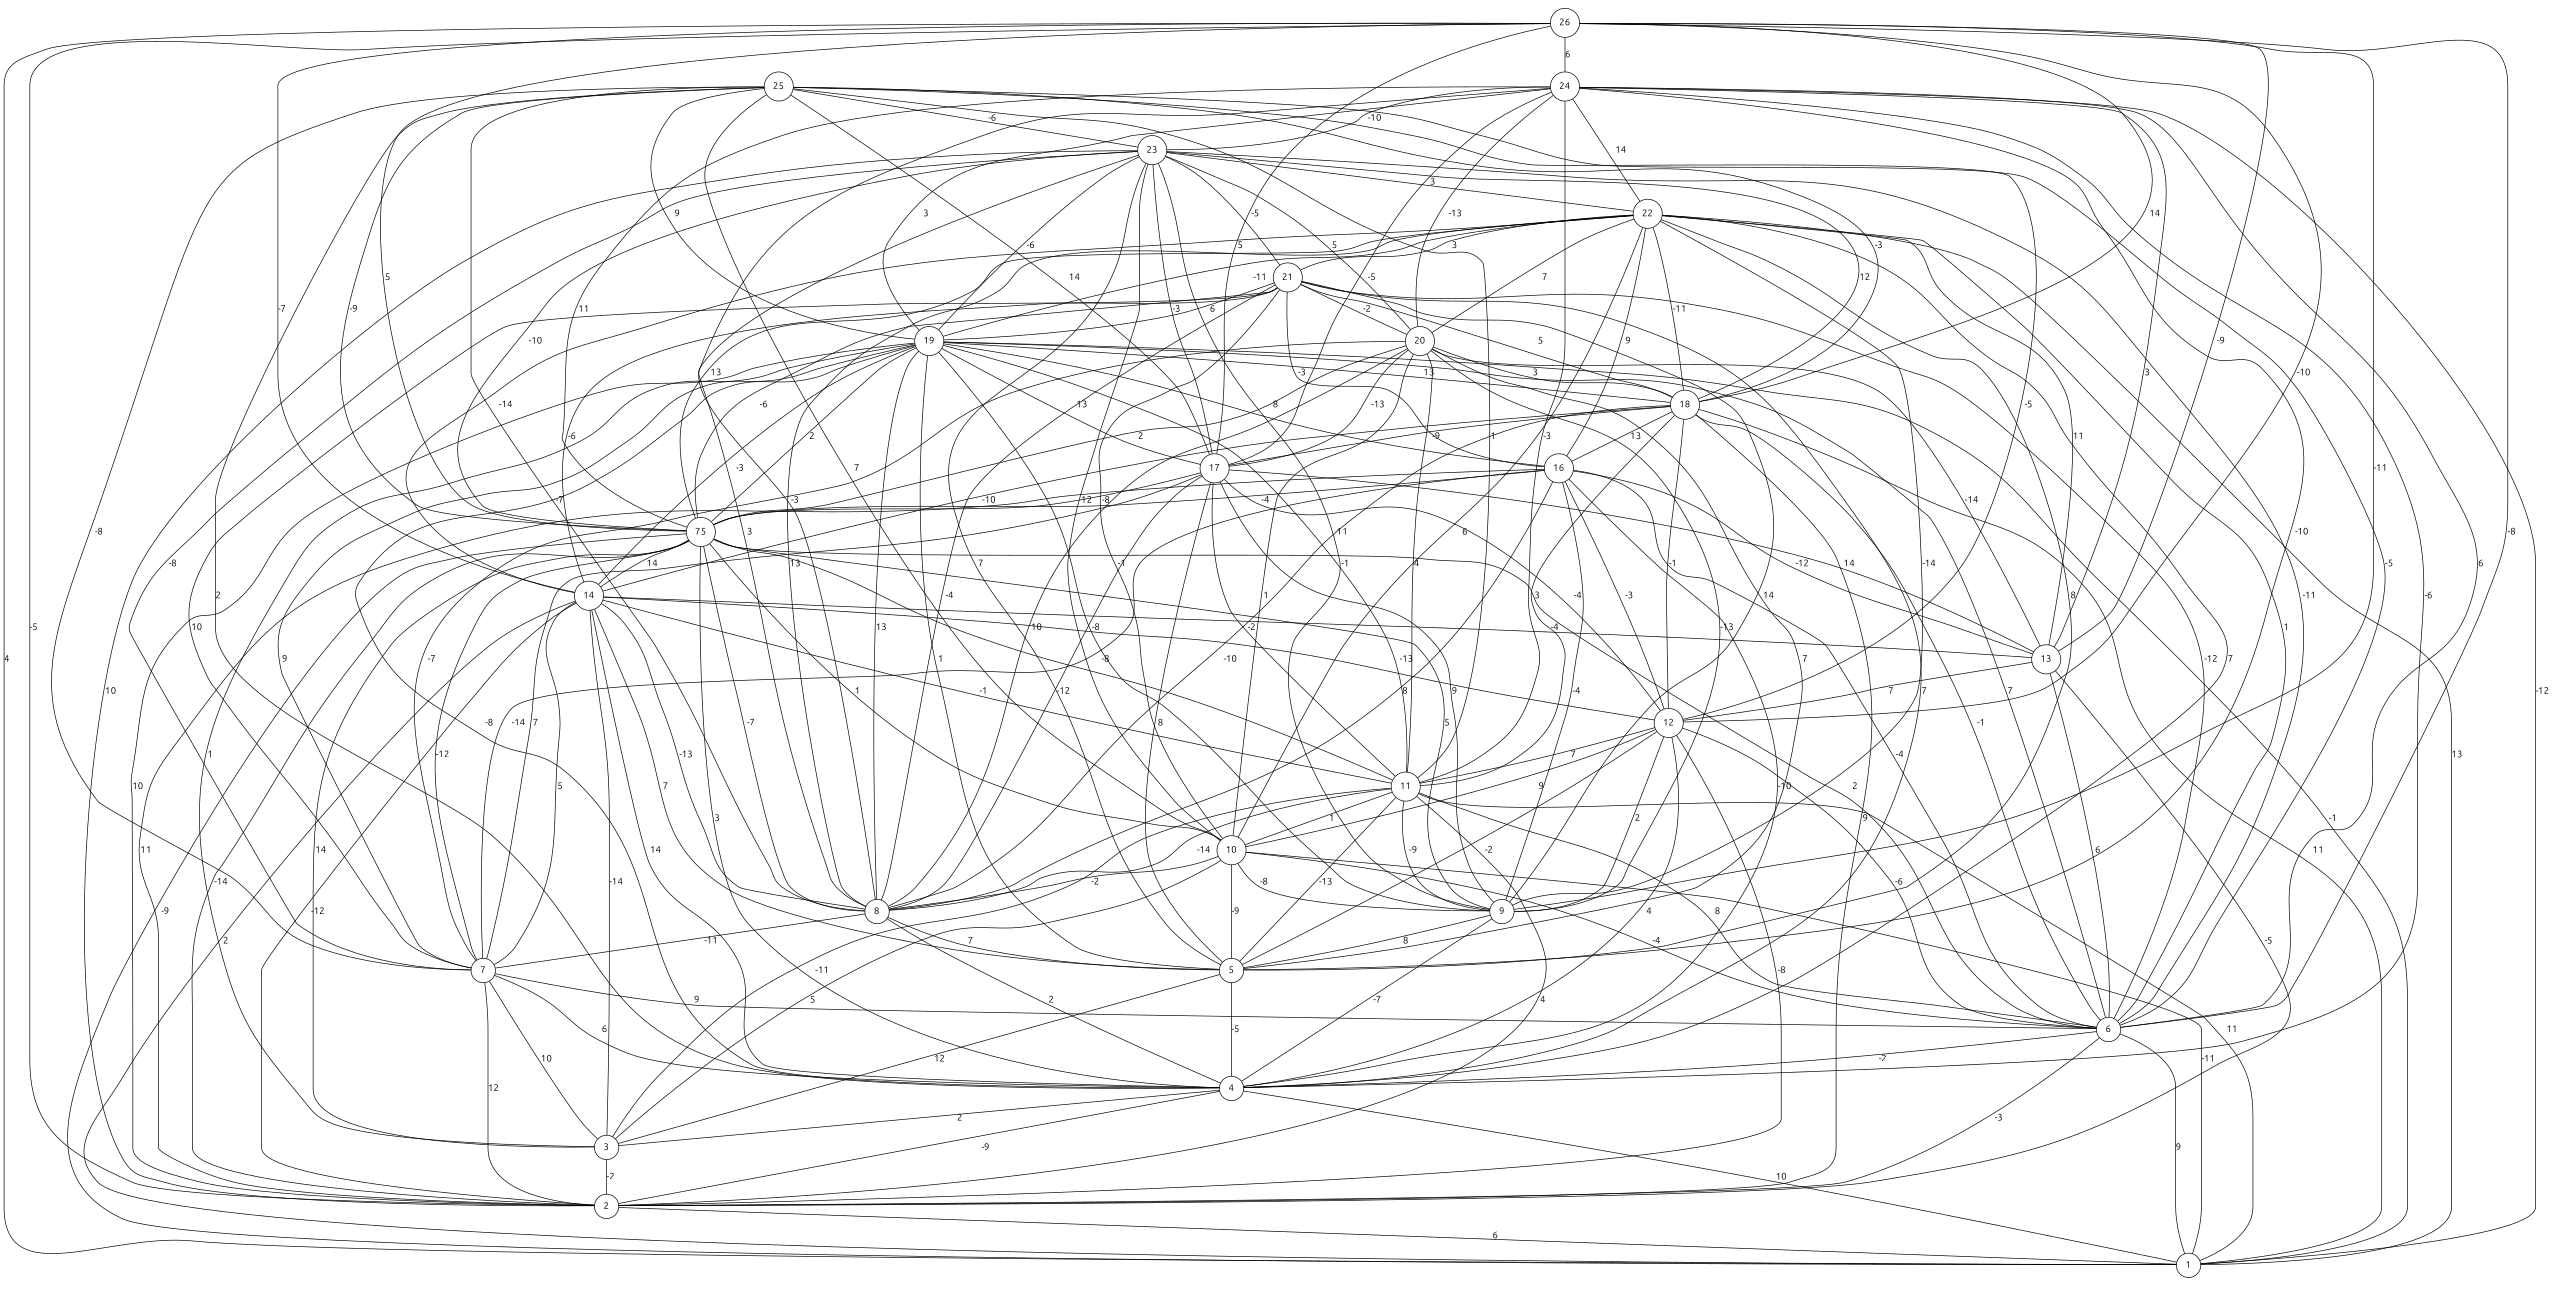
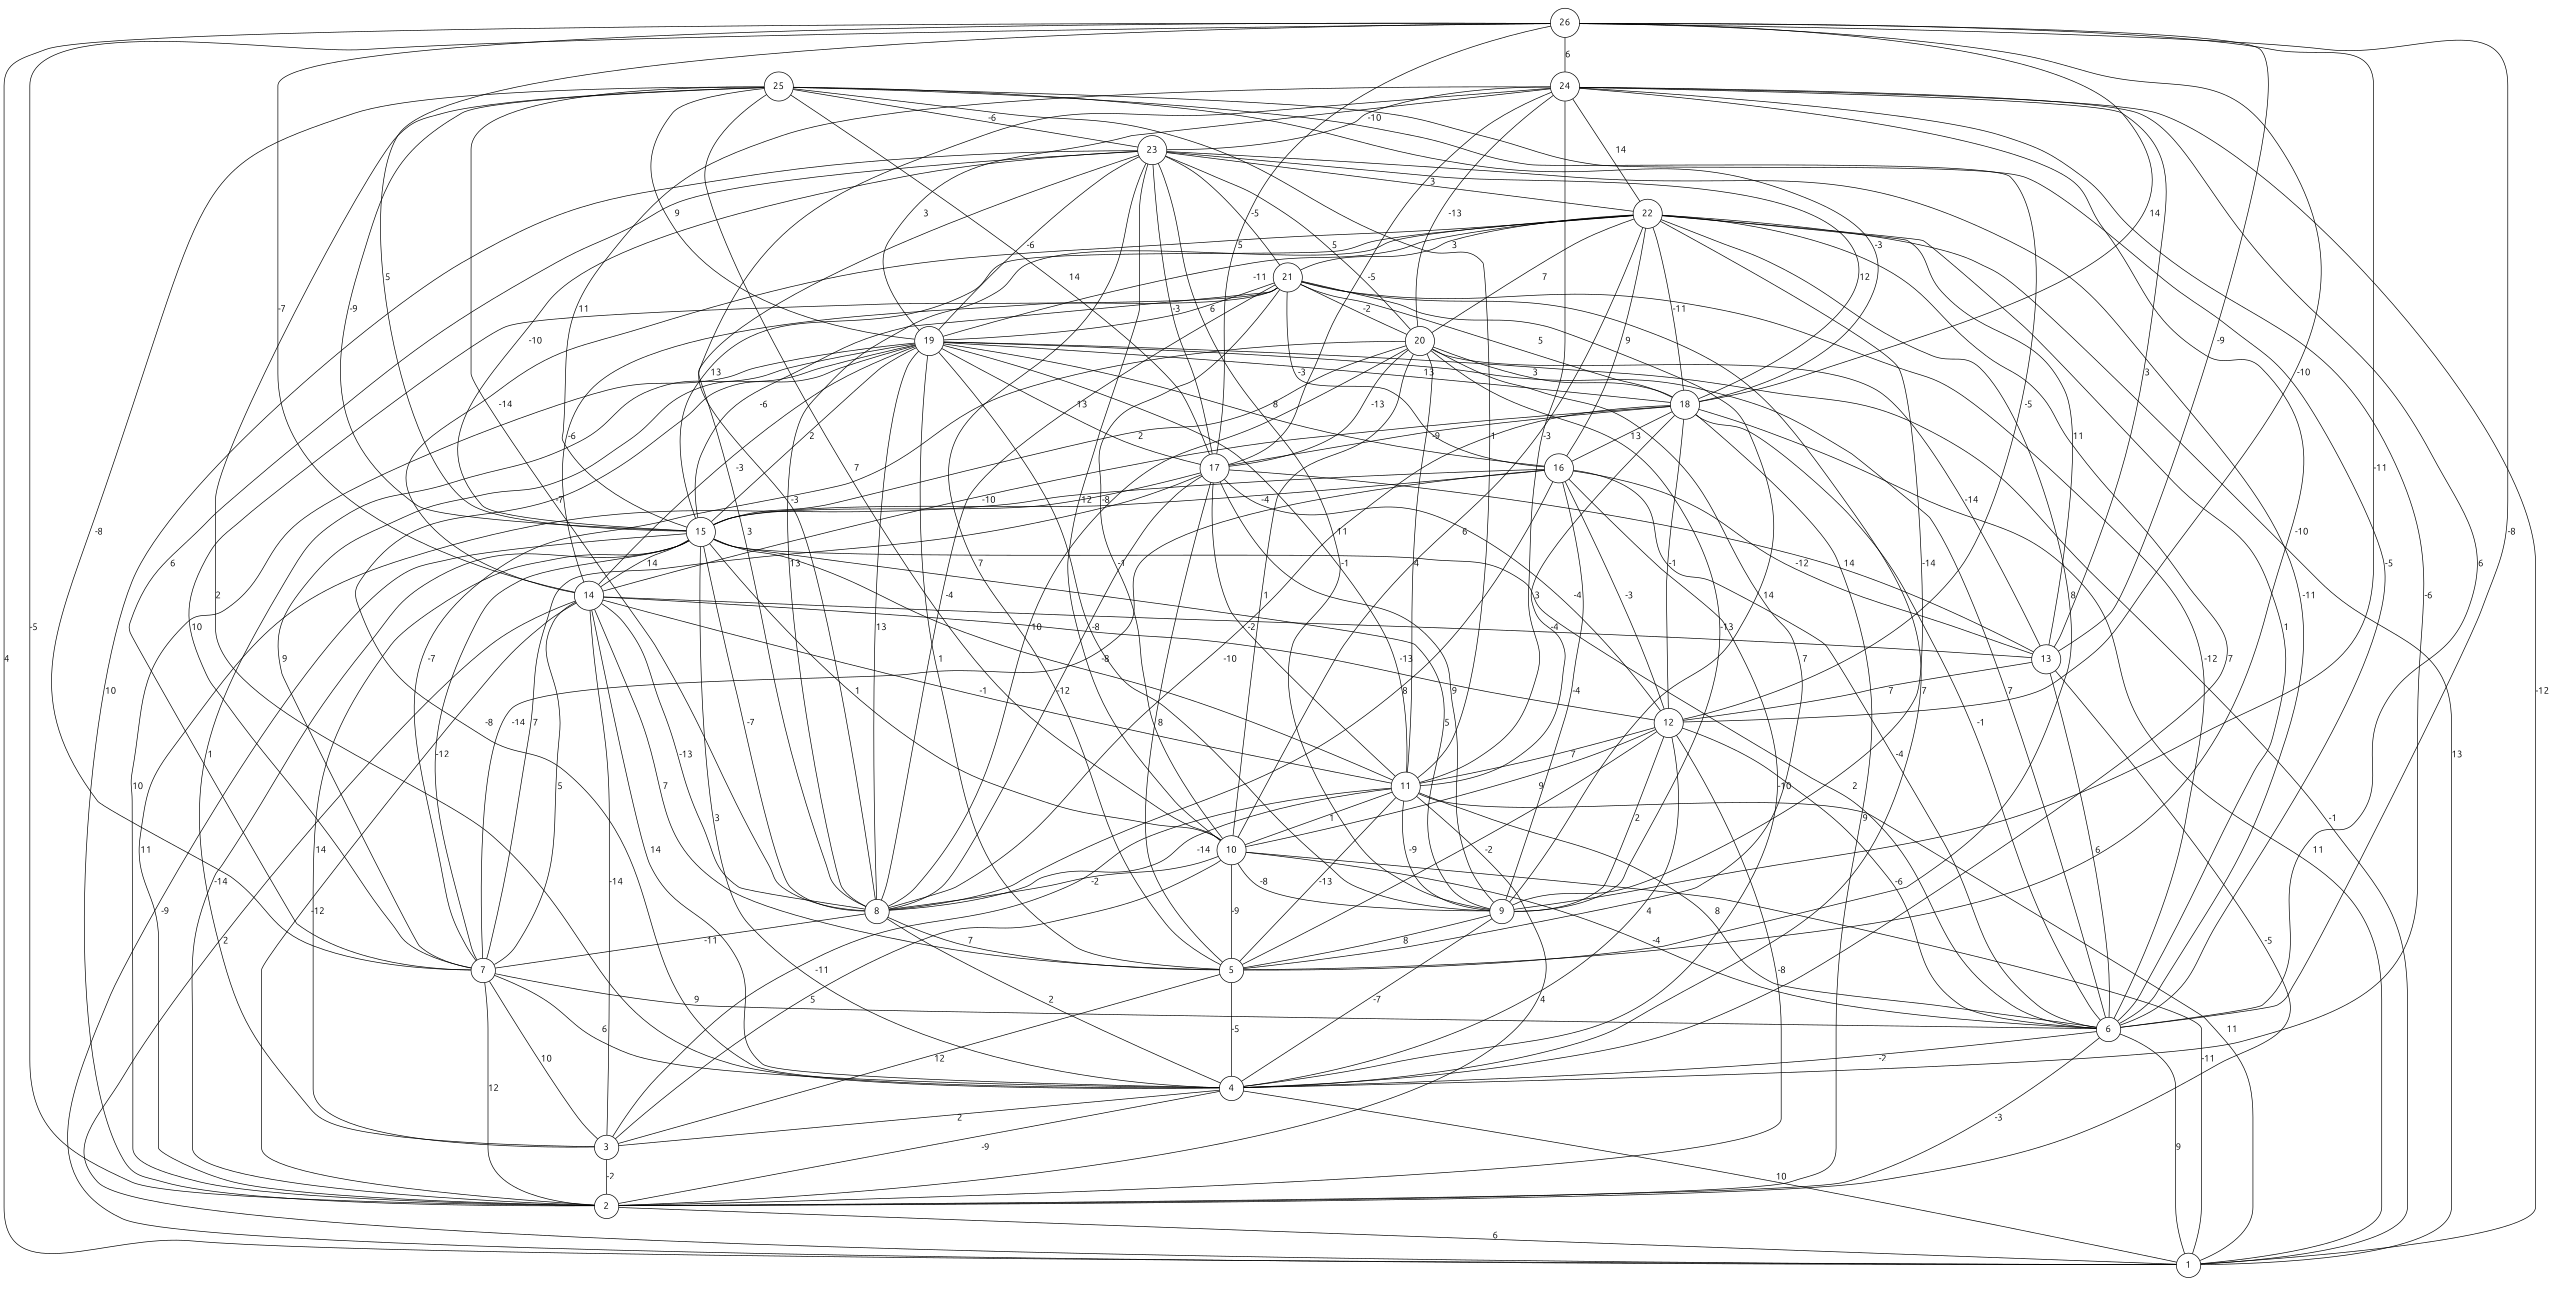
  graph {
    fontname=Ubuntu
    node [fontname=Ubuntu shape=circle]
    edge [fontname=Ubuntu]
    26
    1
    2
    6
    9
    12
    13
    14
-   15 [label=75]
+   15
    17
    18
    24
    4
    5
    10
    11
    7
    8
    3
    16
    19
    23
    20
    22
    21
    25
    26 -- 1 [label=4]
    26 -- 2 [label=-5]
    26 -- 6 [label=-8]
    26 -- 9 [label=-11]
    26 -- 12 [label=-10]
    26 -- 13 [label=-9]
    26 -- 14 [label=-7]
    26 -- 15 [label=5]
    26 -- 17 [label=5]
    26 -- 18 [label=14]
    26 -- 24 [label=6]
    2 -- 1 [label=6]
    6 -- 1 [label=9]
    6 -- 2 [label=-3]
    6 -- 4 [label=-2]
    9 -- 4 [label=-7]
    9 -- 5 [label=8]
    12 -- 2 [label=-8]
    12 -- 6 [label=-6]
    12 -- 9 [label=2]
    12 -- 4 [label=4]
    12 -- 5 [label=-2]
    12 -- 10 [label=9]
    12 -- 11 [label=7]
    13 -- 2 [label=-5]
    13 -- 6 [label=6]
    13 -- 12 [label=7]
    14 -- 1 [label=2]
    14 -- 2 [label=-12]
    14 -- 12 [label=-13]
    14 -- 13 [label=-4]
    14 -- 4 [label=14]
    14 -- 5 [label=7]
    14 -- 11 [label=-1]
    14 -- 7 [label=5]
    14 -- 8 [label=-13]
    14 -- 3 [label=-14]
    15 -- 1 [label=-9]
    15 -- 2 [label=-14]
    15 -- 6 [label=2]
    15 -- 9 [label=5]
    15 -- 14 [label=14]
    15 -- 4 [label=3]
    15 -- 10 [label=1]
    15 -- 11 [label=-8]
    15 -- 7 [label=-12]
    15 -- 8 [label=-7]
    15 -- 3 [label=14]
    17 -- 9 [label=9]
    17 -- 12 [label=-4]
    17 -- 13 [label=14]
    17 -- 15 [label=-8]
    17 -- 5 [label=8]
    17 -- 11 [label=-2]
    17 -- 7 [label=7]
    17 -- 8 [label=-12]
    18 -- 1 [label=11]
    18 -- 2 [label=9]
    18 -- 6 [label=-1]
    18 -- 12 [label=-1]
    18 -- 14 [label=-10]
    18 -- 17 [label=-9]
    18 -- 11 [label=3]
    18 -- 8 [label=-10]
    18 -- 16 [label=13]
    24 -- 1 [label=-12]
    24 -- 6 [label=6]
    24 -- 13 [label=3]
    24 -- 15 [label=11]
    24 -- 17 [label=-5]
    24 -- 4 [label=-6]
    24 -- 5 [label=-10]
    24 -- 11 [label=-3]
    24 -- 8 [label=-3]
    24 -- 19 [label=3]
    24 -- 23 [label=-10]
    24 -- 20 [label=-13]
    24 -- 22 [label=14]
    4 -- 1 [label=10]
    4 -- 2 [label=-9]
    4 -- 3 [label=2]
    5 -- 4 [label=-5]
    5 -- 3 [label=12]
    10 -- 1 [label=-11]
    10 -- 6 [label=-4]
    10 -- 9 [label=-8]
    10 -- 5 [label=-9]
    10 -- 8 [label=-2]
    10 -- 3 [label=5]
    11 -- 1 [label=11]
    11 -- 2 [label=4]
    11 -- 6 [label=8]
    11 -- 9 [label=-9]
    11 -- 5 [label=-13]
    11 -- 10 [label=1]
    11 -- 8 [label=-14]
    11 -- 3 [label=-11]
    7 -- 2 [label=12]
    7 -- 6 [label=9]
    7 -- 4 [label=6]
    7 -- 3 [label=10]
    8 -- 4 [label=2]
    8 -- 5 [label=7]
    8 -- 7 [label=-11]
    3 -- 2 [label=-2]
    16 -- 2 [label=11]
    16 -- 6 [label=-4]
    16 -- 9 [label=-4]
    16 -- 12 [label=-3]
    16 -- 13 [label=-12]
    16 -- 15 [label=-4]
    16 -- 4 [label=-10]
    16 -- 7 [label=-14]
    16 -- 8 [label=8]
    19 -- 1 [label=-1]
    19 -- 2 [label=10]
    19 -- 6 [label=7]
    19 -- 9 [label=-8]
    19 -- 14 [label=-3]
    19 -- 15 [label=2]
    19 -- 17 [label=13]
    19 -- 18 [label=13]
    19 -- 4 [label=-8]
    19 -- 5 [label=1]
    19 -- 11 [label=-1]
    19 -- 7 [label=9]
    19 -- 8 [label=13]
    19 -- 3 [label=1]
    19 -- 16 [label=8]
    23 -- 2 [label=10]
    23 -- 6 [label=-11]
    23 -- 9 [label=11]
    23 -- 15 [label=-10]
    23 -- 17 [label=-3]
    23 -- 18 [label=12]
    23 -- 5 [label=7]
    23 -- 10 [label=12]
-   23 -- 7 [label=-8]
+   23 -- 7 [label=6]
    23 -- 8 [label=3]
    23 -- 19 [label=-6]
    23 -- 20 [label=5]
    23 -- 22 [label=3]
    23 -- 21 [label=-5]
    20 -- 9 [label=-13]
    20 -- 13 [label=-14]
    20 -- 15 [label=2]
    20 -- 17 [label=-13]
    20 -- 18 [label=3]
    20 -- 5 [label=7]
    20 -- 10 [label=1]
    20 -- 11 [label=4]
    20 -- 7 [label=-7]
    20 -- 8 [label=10]
    22 -- 1 [label=13]
    22 -- 6 [label=1]
    22 -- 9 [label=-14]
    22 -- 13 [label=11]
    22 -- 14 [label=-14]
    22 -- 15 [label=13]
    22 -- 18 [label=-11]
    22 -- 4 [label=7]
    22 -- 5 [label=8]
    22 -- 10 [label=6]
    22 -- 8 [label=13]
    22 -- 16 [label=9]
    22 -- 19 [label=-11]
    22 -- 20 [label=7]
    22 -- 21 [label=3]
    21 -- 6 [label=-12]
    21 -- 9 [label=14]
    21 -- 14 [label=-6]
    21 -- 15 [label=-6]
    21 -- 18 [label=5]
    21 -- 4 [label=7]
    21 -- 10 [label=-1]
    21 -- 7 [label=10]
    21 -- 8 [label=-4]
    21 -- 16 [label=-3]
    21 -- 19 [label=6]
    21 -- 20 [label=-2]
    25 -- 6 [label=-5]
    25 -- 12 [label=-5]
    25 -- 15 [label=-9]
    25 -- 17 [label=14]
    25 -- 18 [label=-3]
    25 -- 4 [label=2]
    25 -- 10 [label=7]
    25 -- 11 [label=1]
    25 -- 7 [label=-8]
    25 -- 8 [label=-7]
    25 -- 19 [label=9]
    25 -- 23 [label=-6]
  }
